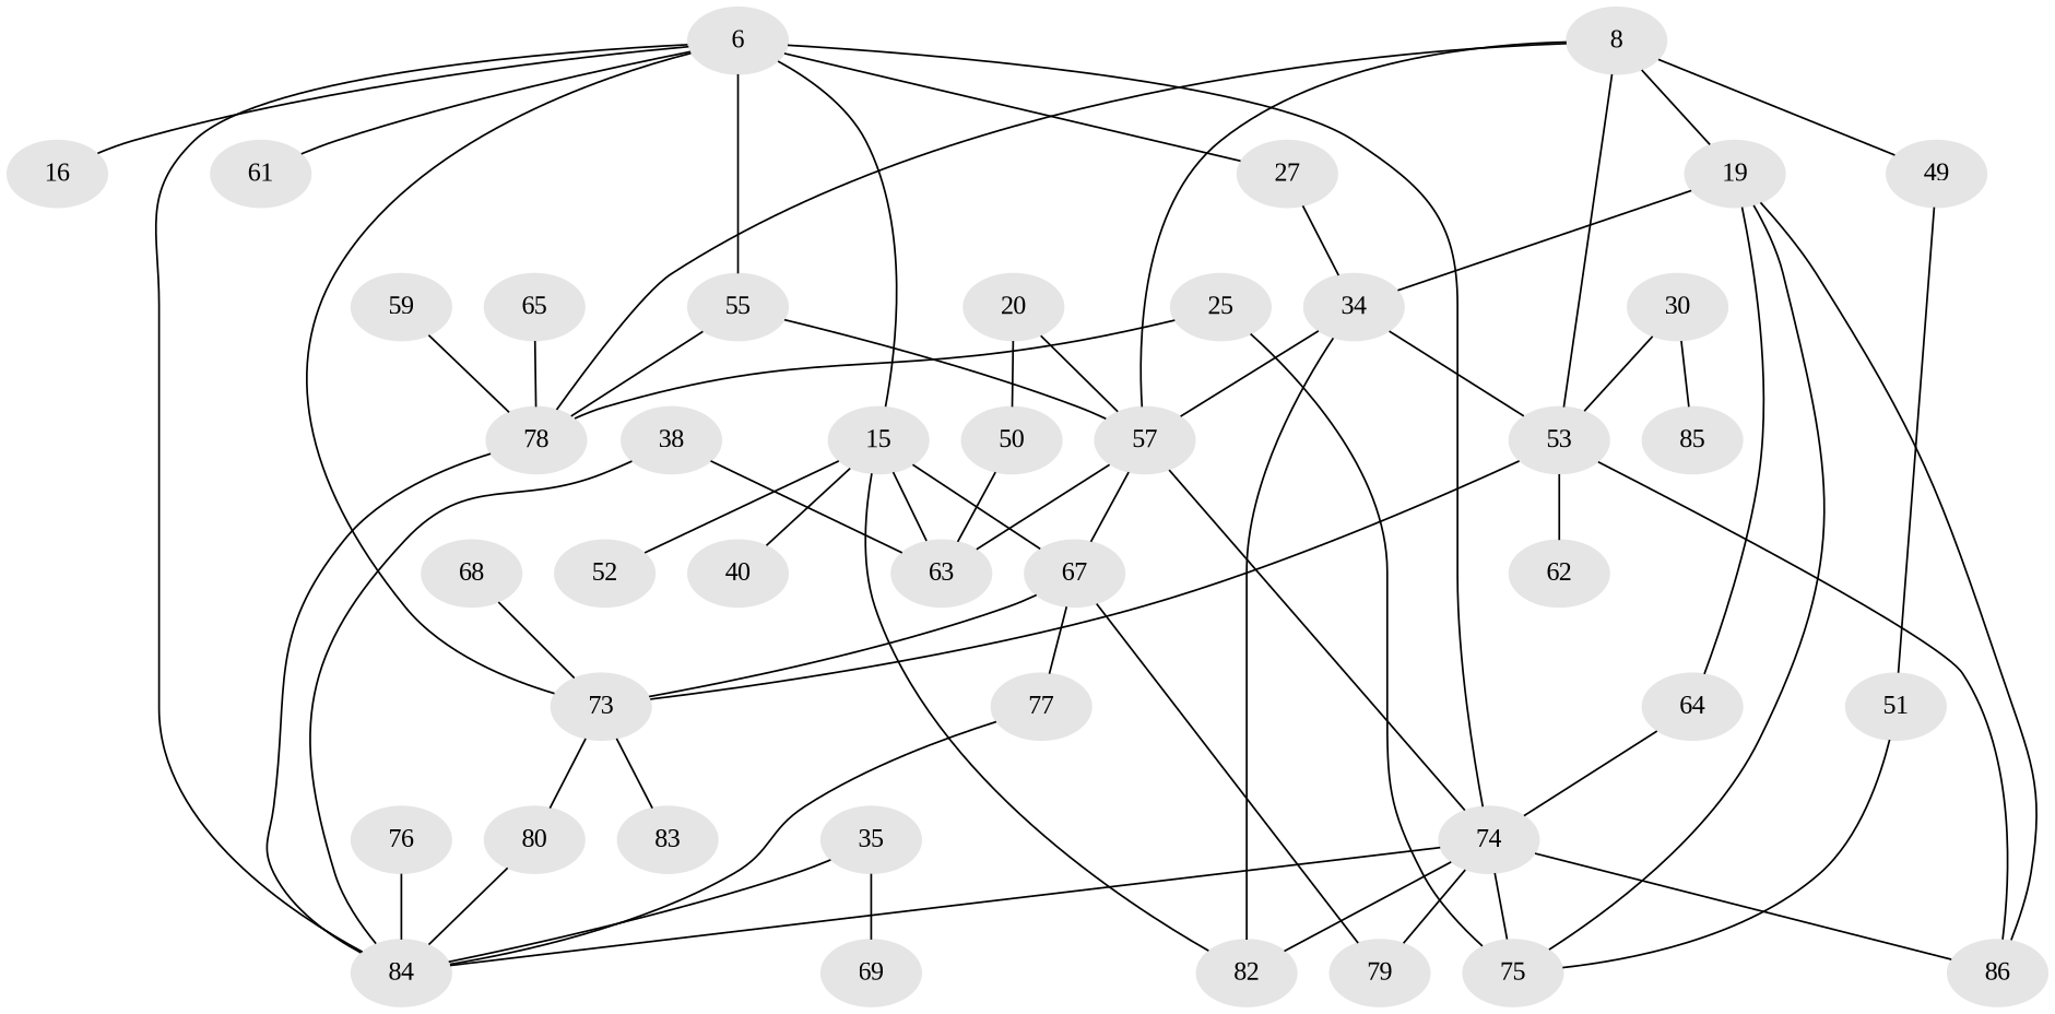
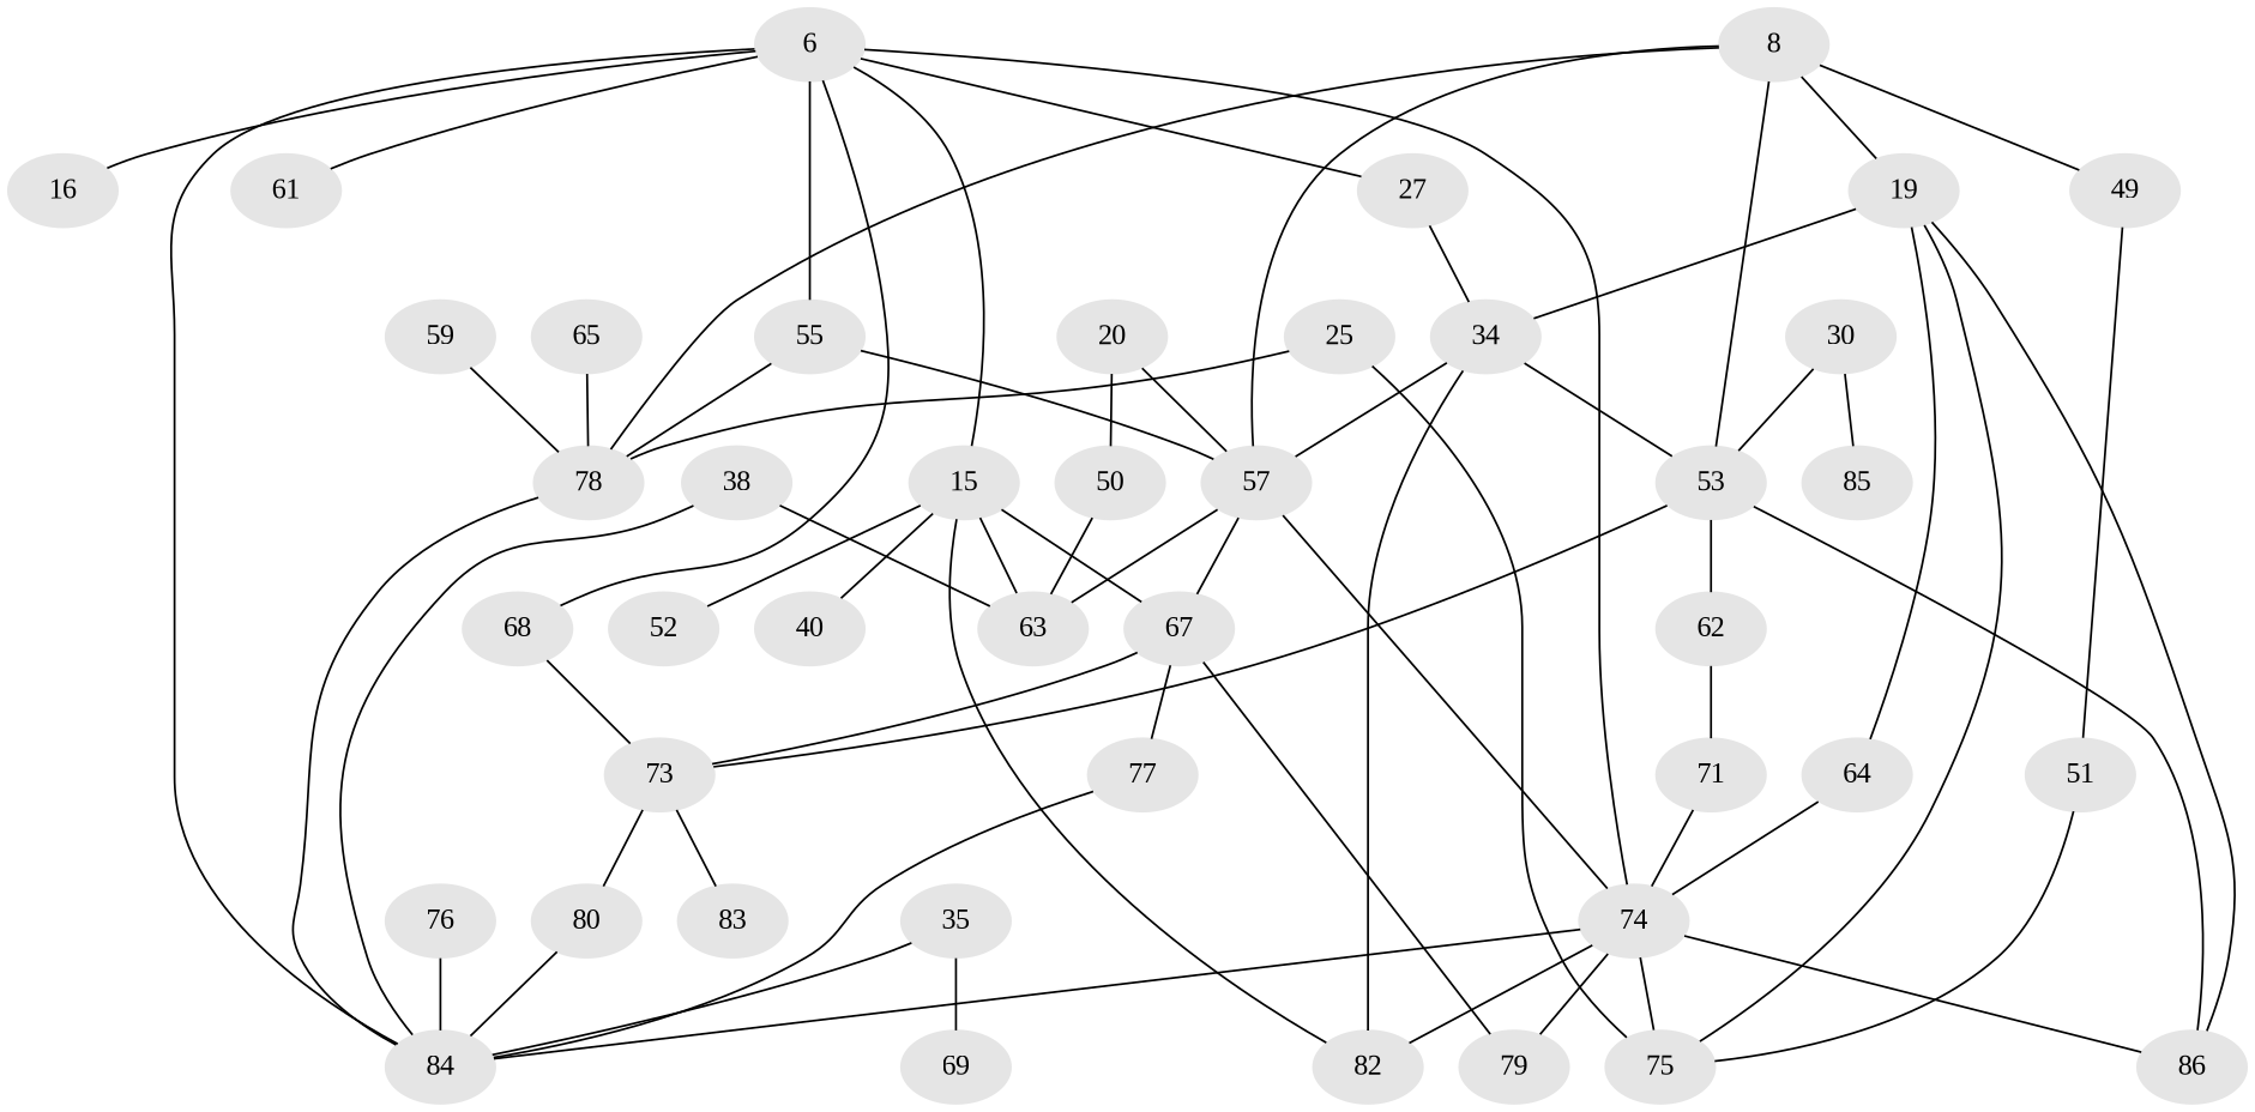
  graph {
    fontname="Liberation Serif"
    node [color=gray90 fontname="Liberation Serif" style=filled]
    edge [fontname="Liberation Serif"]
    6 [super="+5"]
    15 [super="+14"]
    n3 [label=16]
    27
    55 [super="+36"]
    61
    73 [super="+54+32"]
    74 [super="+12+13+66+43"]
    84 [super="+18+49+17"]
    40
    52
    63
    67 [super="+60"]
    82 [super="+81"]
    34 [super="+2"]
    57 [super="+46+39+10"]
    78 [super="+20+37+70"]
    80 [super="+47"]
    83
    75 [super="+4+42"]
    86 [super="+31+72"]
    79
    19 [super="+3"]
    64
    8
    n26 [label=49]
    53 [super="+11"]
    51
    62
    77
    n31 [label=20]
    50
    25
    30
    85
    35
    69
    38
+   71
    59
    65
    68
    76
    6 -- 15 [weight=2]
    6 -- n3 [weight=2]
    6 -- 27
    6 -- 55
    6 -- 61
-   6 -- 73
+   6 -- 68
    6 -- 74 [weight=2]
    6 -- 84 [weight=2]
    15 -- 40
    15 -- 52
    15 -- 63
    15 -- 67 [weight=2]
    15 -- 82
    27 -- 34
    55 -- 57 [weight=2]
    55 -- 78 [weight=2]
    73 -- 80
    73 -- 83
    74 -- 84
    74 -- 82 [weight=2]
    74 -- 75 [weight=3]
    74 -- 86
    74 -- 79
    67 -- 73
    67 -- 79
    67 -- 77
    34 -- 82 [weight=2]
    34 -- 57 [weight=2]
    34 -- 53 [weight=2]
    57 -- 74 [weight=2]
    57 -- 63
    57 -- 67
    78 -- 84 [weight=2]
    80 -- 84 [weight=2]
    19 -- 34
    19 -- 75
    19 -- 86
    19 -- 64
    64 -- 74
    8 -- 57
    8 -- 78
    8 -- 19 [weight=2]
    8 -- n26
    8 -- 53
    n26 -- 51
    53 -- 73
    53 -- 86
    53 -- 62
    51 -- 75
+   62 -- 71
    77 -- 84
    n31 -- 57
    n31 -- 50
    50 -- 63
    25 -- 78
    25 -- 75
    30 -- 53
    30 -- 85
    35 -- 84
    35 -- 69
    38 -- 84
    38 -- 63
+   71 -- 74
    59 -- 78
    65 -- 78
    68 -- 73
    76 -- 84
  }
